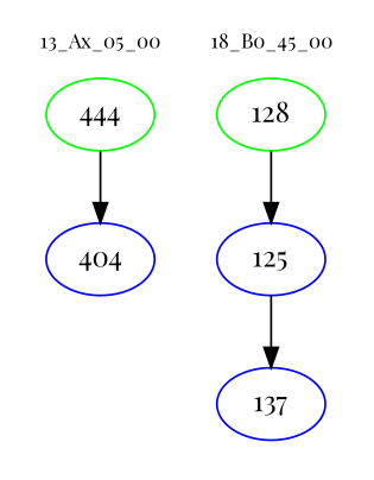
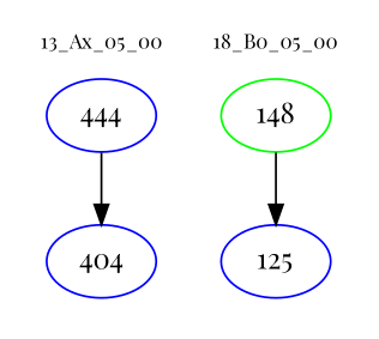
  digraph {
    fontname="Playfair Display"
    node [color=blue fontname="Playfair Display"]
    edge [color=black fontname="Playfair Display"]
-   n1 [color=green label=444]
+   n1 [label=444]
    n2 [label=404]
-   n3 [color=green label=128]
+   n3 [color=green label=148]
    n4 [label=125]
-   n5 [label=137]
    subgraph cluster_1 {
      color=white
      fontsize=10
      label="13_Ax_05_00"
      n1
      n2
    }
    subgraph cluster_2 {
      color=white
      fontsize=10
-     label="18_B0_45_00"
+     label="18_B0_05_00"
      n3
      n4
-     n5
    }
    n1 -> n2
    n3 -> n4
-   n4 -> n5
  }
